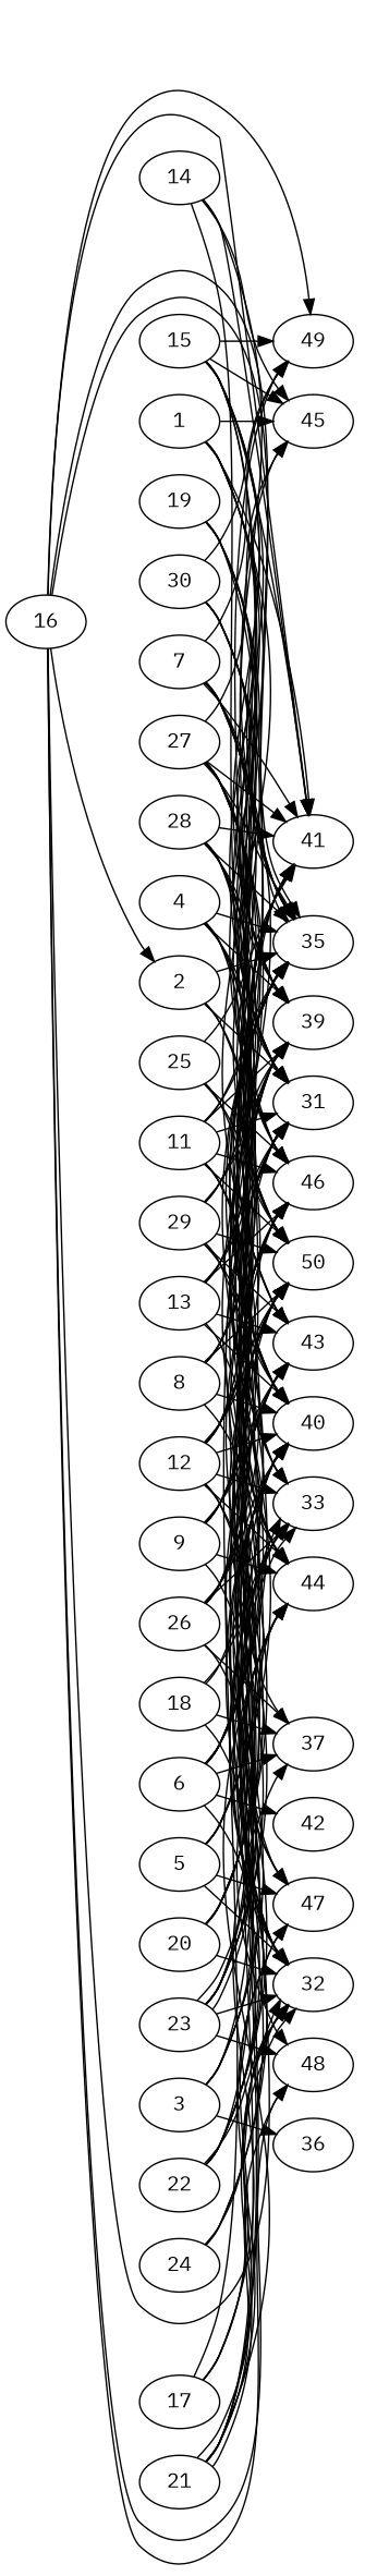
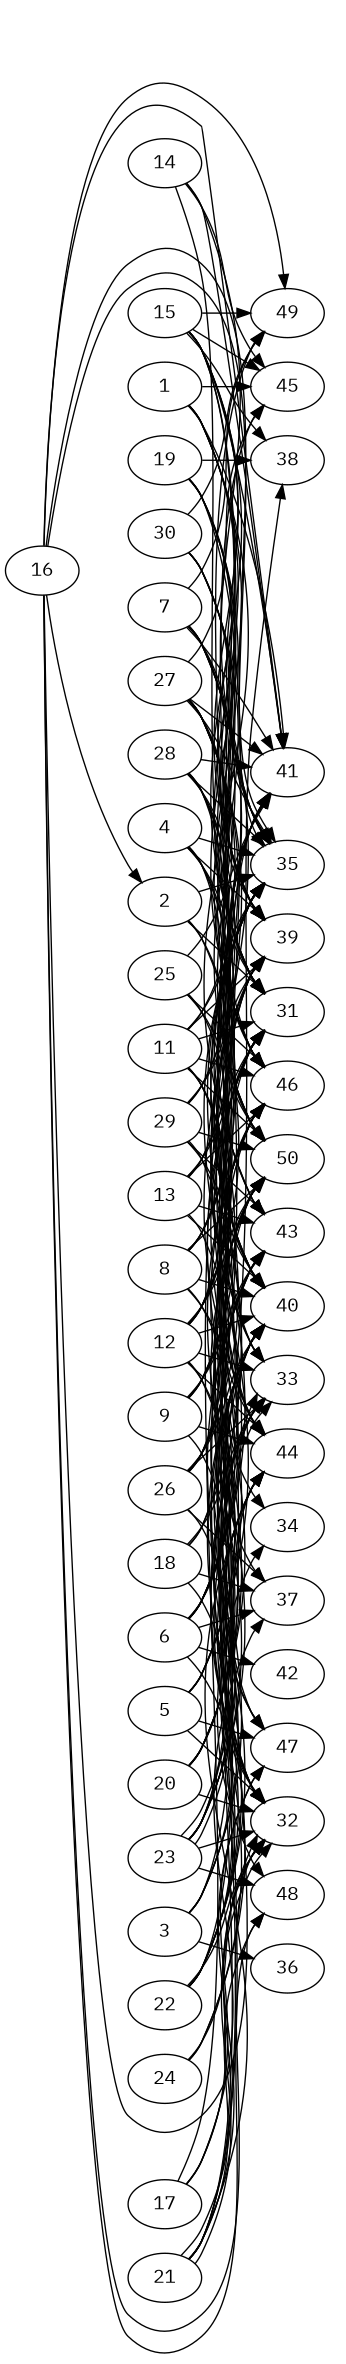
  digraph {
    fontname="IBM Plex Mono"
    rankdir=LR
    node [alpha=0.19 fontname="IBM Plex Mono"]
    edge [fontname="IBM Plex Mono"]
    1 [alpha=0.02 expect_size=42873856]
    31 [alpha=0.15 expect_size=51852288]
    39 [expect_size=11761664]
    41 [alpha=0.11 expect_size=32320512]
    43 [alpha=0.20 expect_size=21757952]
    45 [alpha=0.12 expect_size=8950784]
    46 [expect_size=26970112]
    2 [alpha=0.09 expect_size=19837952]
    35 [alpha=0.08 expect_size=14527488]
    40 [alpha=0.01 expect_size=48046080]
    50 [alpha=0.10 expect_size=9850880]
    3 [alpha=0.18 expect_size=47665152]
    36 [alpha=0.00 expect_size=44916736]
    44 [alpha=0.16 expect_size=24842240]
    4 [alpha=0.11 expect_size=16447488]
    47 [alpha=0.07 expect_size=26978304]
    5 [alpha=0.16 expect_size=19745792]
    32 [alpha=0.01 expect_size=14622720]
    6 [alpha=0.02 expect_size=15630336]
    33 [alpha=0.01 expect_size=35827712]
    37 [alpha=0.12 expect_size=23515136]
    42 [alpha=0.05 expect_size=19539968]
    7 [alpha=0.18 expect_size=13321216]
    49 [alpha=0.16 expect_size=13165568]
    8 [alpha=0.09 expect_size=25868288]
+   34 [alpha=0.13 expect_size=16331776]
    9 [expect_size=11252736]
    11 [alpha=0.17 expect_size=13010944]
    12 [alpha=0.17 expect_size=17296384]
    48 [alpha=0.16 expect_size=8390656]
    13 [alpha=0.00 expect_size=38294528]
    14 [expect_size=32587776]
    15 [alpha=0.11 expect_size=10941440]
+   38 [alpha=0.02 expect_size=5588992]
    16 [alpha=0.11 expect_size=47692800]
    17 [expect_size=51844096]
    18 [alpha=0.11 expect_size=47198208]
    19 [alpha=0.03 expect_size=20977664]
    20 [alpha=0.06 expect_size=19325952]
    21 [alpha=0.04 expect_size=22598656]
    22 [alpha=0.09 expect_size=14373888]
    23 [alpha=0.12 expect_size=7811072]
    24 [expect_size=8607744]
    25 [alpha=0.13 expect_size=52310016]
    26 [alpha=0.11 expect_size=30067712]
    27 [alpha=0.12 expect_size=9385984]
    28 [alpha=0.03 expect_size=6065152]
    29 [alpha=0.15 expect_size=31455232]
    30 [alpha=0.13 expect_size=38549504]
    1 -> 31
    1 -> 39
    1 -> 41
    1 -> 43
    1 -> 45
    1 -> 46
    2 -> 31
    2 -> 35
    2 -> 40
    2 -> 50
    3 -> 39
    3 -> 43
    3 -> 40
    3 -> 36
    3 -> 44
    4 -> 31
    4 -> 39
    4 -> 43
    4 -> 46
    4 -> 35
    4 -> 47
    5 -> 31
    5 -> 35
    5 -> 40
    5 -> 50
    5 -> 47
    5 -> 32
    6 -> 31
    6 -> 39
    6 -> 46
    6 -> 35
    6 -> 40
    6 -> 50
    6 -> 32
    6 -> 33
    6 -> 37
    6 -> 42
    7 -> 31
    7 -> 39
    7 -> 41
    7 -> 35
    7 -> 40
    7 -> 50
    7 -> 44
    7 -> 49
    8 -> 31
    8 -> 39
    8 -> 41
    8 -> 35
    8 -> 40
    8 -> 50
    8 -> 44
+   8 -> 34
    9 -> 31
    9 -> 43
    9 -> 46
    9 -> 35
    9 -> 50
    9 -> 44
    9 -> 47
    11 -> 31
    11 -> 39
    11 -> 41
    11 -> 46
    11 -> 35
    11 -> 40
    11 -> 50
    11 -> 44
    11 -> 33
    12 -> 31
    12 -> 41
    12 -> 45
    12 -> 46
    12 -> 35
    12 -> 40
    12 -> 50
    12 -> 44
    12 -> 33
    12 -> 37
    12 -> 48
    13 -> 31
    13 -> 41
    13 -> 43
    13 -> 46
    13 -> 35
    13 -> 40
    13 -> 32
    14 -> 41
    14 -> 45
    14 -> 46
    14 -> 35
    15 -> 31
    15 -> 39
    15 -> 41
    15 -> 45
    15 -> 35
    15 -> 44
    15 -> 33
    15 -> 49
+   15 -> 38
    16 -> 41
    16 -> 2
    16 -> 35
    16 -> 35
    16 -> 44
    16 -> 32
    16 -> 49
    16 -> 48
    17 -> 39
    17 -> 47
    17 -> 32
    17 -> 37
    18 -> 35
    18 -> 32
    18 -> 33
    18 -> 37
+   18 -> 38
    19 -> 31
    19 -> 39
    19 -> 46
    19 -> 35
    19 -> 32
+   19 -> 38
    20 -> 31
    20 -> 43
    20 -> 46
    20 -> 40
    20 -> 50
    20 -> 44
    20 -> 32
    21 -> 46
    21 -> 40
    21 -> 50
    21 -> 44
    21 -> 47
    21 -> 32
    21 -> 32
    21 -> 48
    22 -> 31
    22 -> 43
    22 -> 40
    22 -> 44
    22 -> 32
    22 -> 33
+   22 -> 34
    23 -> 39
    23 -> 41
    23 -> 46
    23 -> 40
    23 -> 50
    23 -> 44
    23 -> 32
    23 -> 33
    23 -> 33
    23 -> 48
    24 -> 40
    24 -> 32
    24 -> 33
    25 -> 41
    25 -> 46
    25 -> 40
    25 -> 50
    26 -> 43
    26 -> 46
    26 -> 35
    26 -> 40
    26 -> 50
    26 -> 47
    26 -> 33
    26 -> 37
    26 -> 49
    27 -> 31
    27 -> 39
    27 -> 41
    27 -> 43
    27 -> 45
    27 -> 46
    27 -> 35
    27 -> 40
    27 -> 50
    27 -> 33
    28 -> 31
    28 -> 39
    28 -> 41
    28 -> 35
    28 -> 40
    28 -> 50
    28 -> 32
    29 -> 39
    29 -> 41
    29 -> 43
    29 -> 35
    29 -> 40
    29 -> 50
    29 -> 32
    30 -> 31
    30 -> 39
    30 -> 46
    30 -> 50
    30 -> 49
  }
